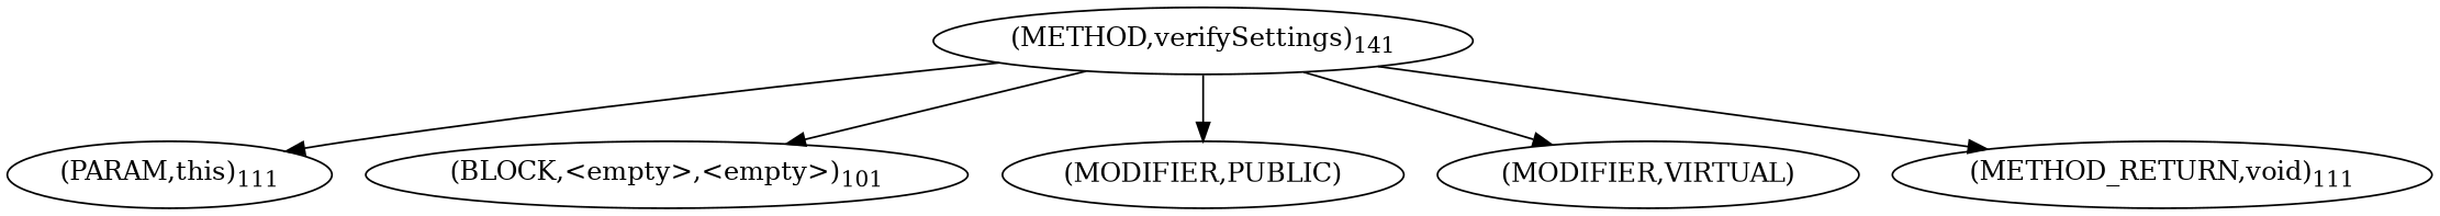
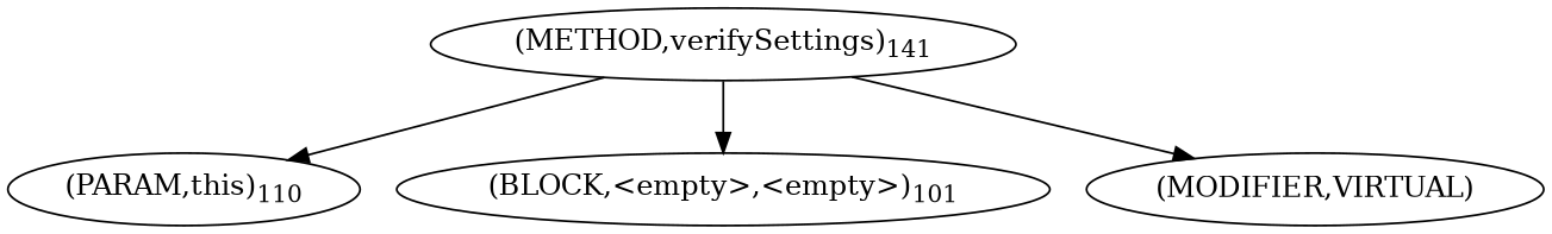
  digraph {
    n1 [label=<(METHOD,verifySettings)<SUB>141</SUB>>]
-   n2 [label=<(PARAM,this)<SUB>111</SUB>>]
+   n2 [label=<(PARAM,this)<SUB>110</SUB>>]
    n3 [label=<(BLOCK,&lt;empty&gt;,&lt;empty&gt;)<SUB>101</SUB>>]
-   n4 [label=<(MODIFIER,PUBLIC)>]
    n5 [label=<(MODIFIER,VIRTUAL)>]
-   n6 [label=<(METHOD_RETURN,void)<SUB>111</SUB>>]
    n1 -> n2
    n1 -> n3
-   n1 -> n4
    n1 -> n5
-   n1 -> n6
  }
